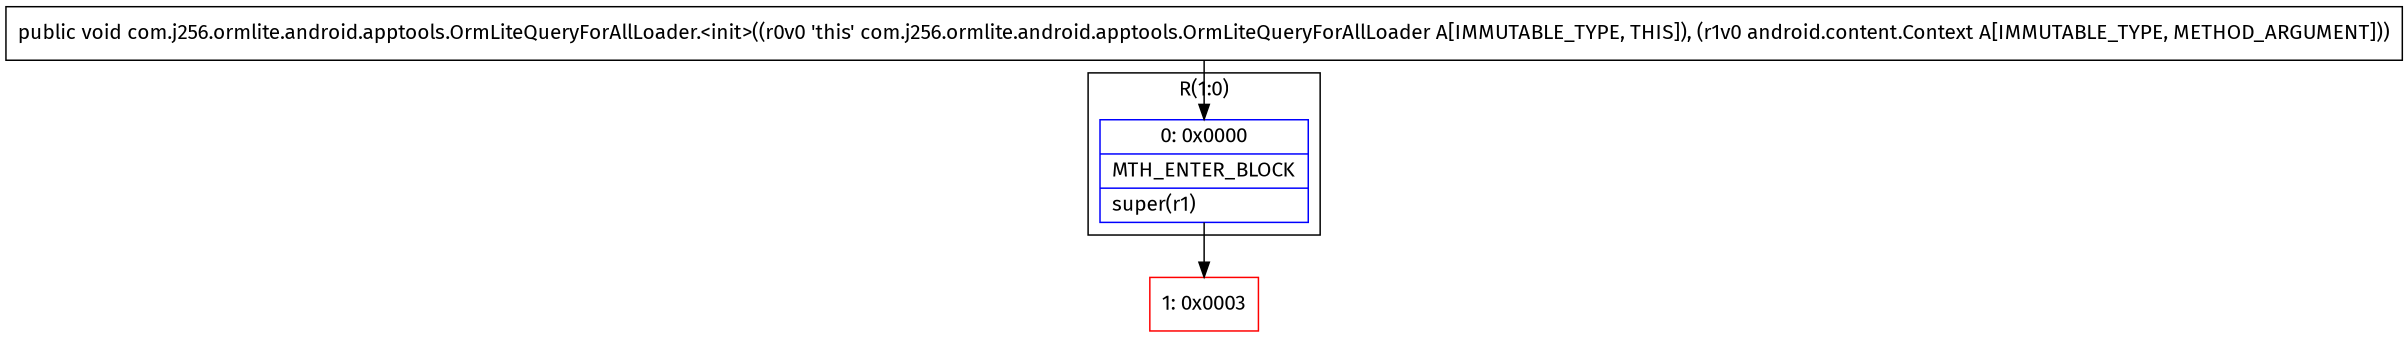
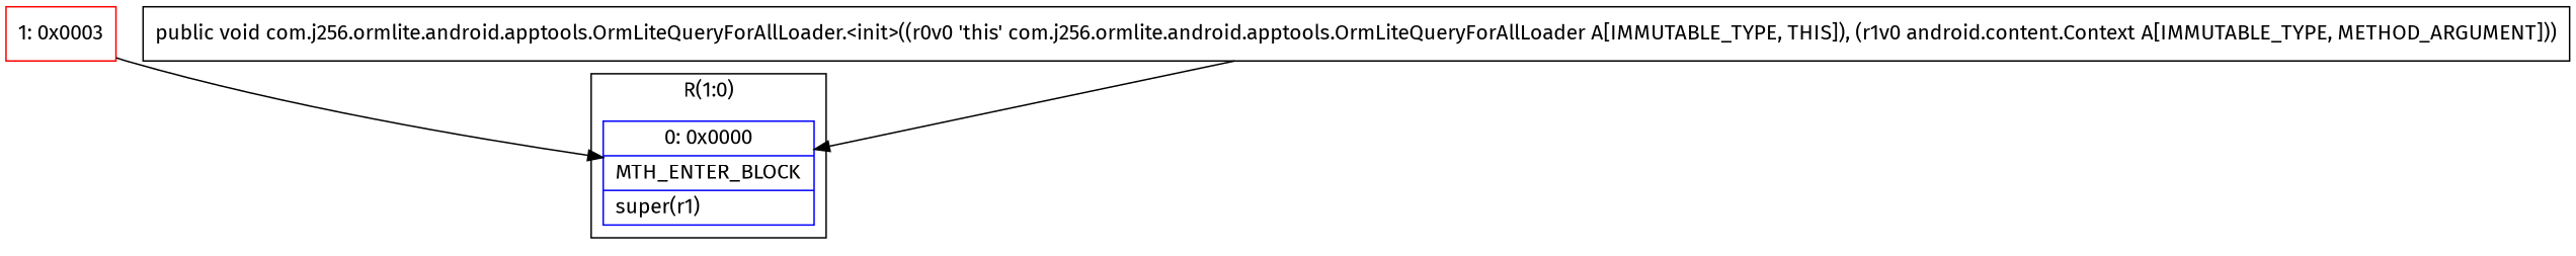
  digraph {
    fontname="Fira Sans"
    node [shape=record fontname="Fira Sans"]
    edge [fontname="Fira Sans"]
    n1 [color=blue label="{0\:\ 0x0000|MTH_ENTER_BLOCK\l|super(r1)\l}"]
    n2 [color=red label="{1\:\ 0x0003}"]
    n3 [label="{public void com.j256.ormlite.android.apptools.OrmLiteQueryForAllLoader.\<init\>((r0v0 'this' com.j256.ormlite.android.apptools.OrmLiteQueryForAllLoader A[IMMUTABLE_TYPE, THIS]), (r1v0 android.content.Context A[IMMUTABLE_TYPE, METHOD_ARGUMENT])) }"]
    subgraph cluster_1 {
      label="R(1:0)"
      n1
    }
-   n1 -> n2
+   n2 -> n1
    n3 -> n1
  }
